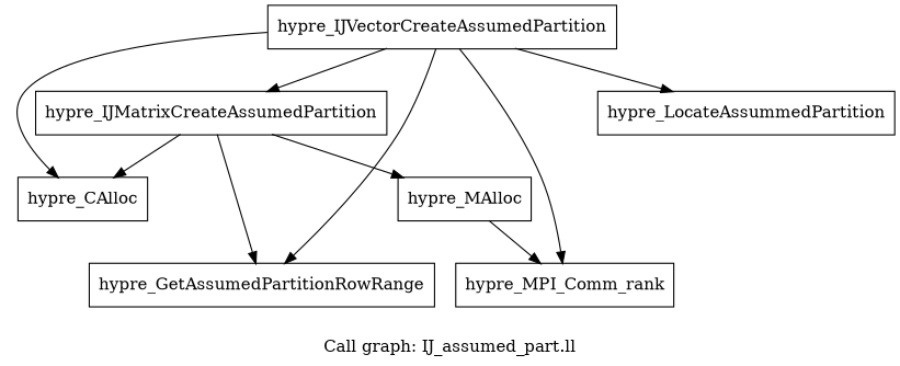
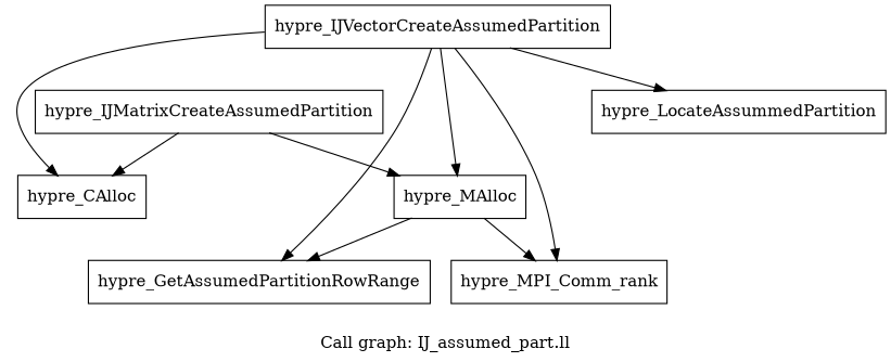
  digraph {
    label="Call graph: IJ_assumed_part.ll"
    node [shape=record]
    n1 [label="{hypre_IJMatrixCreateAssumedPartition}"]
    n2 [label="{hypre_CAlloc}"]
    n3 [label="{hypre_GetAssumedPartitionRowRange}"]
    n4 [label="{hypre_MAlloc}"]
    n5 [label="{hypre_MPI_Comm_rank}"]
    n6 [label="{hypre_LocateAssummedPartition}"]
    n7 [label="{hypre_IJVectorCreateAssumedPartition}"]
    n1 -> n2
-   n1 -> n3
+   n4 -> n3
    n1 -> n4
    n4 -> n5
    n7 -> n2
    n7 -> n3
-   n7 -> n1
+   n7 -> n4
    n7 -> n5
    n7 -> n6
  }
